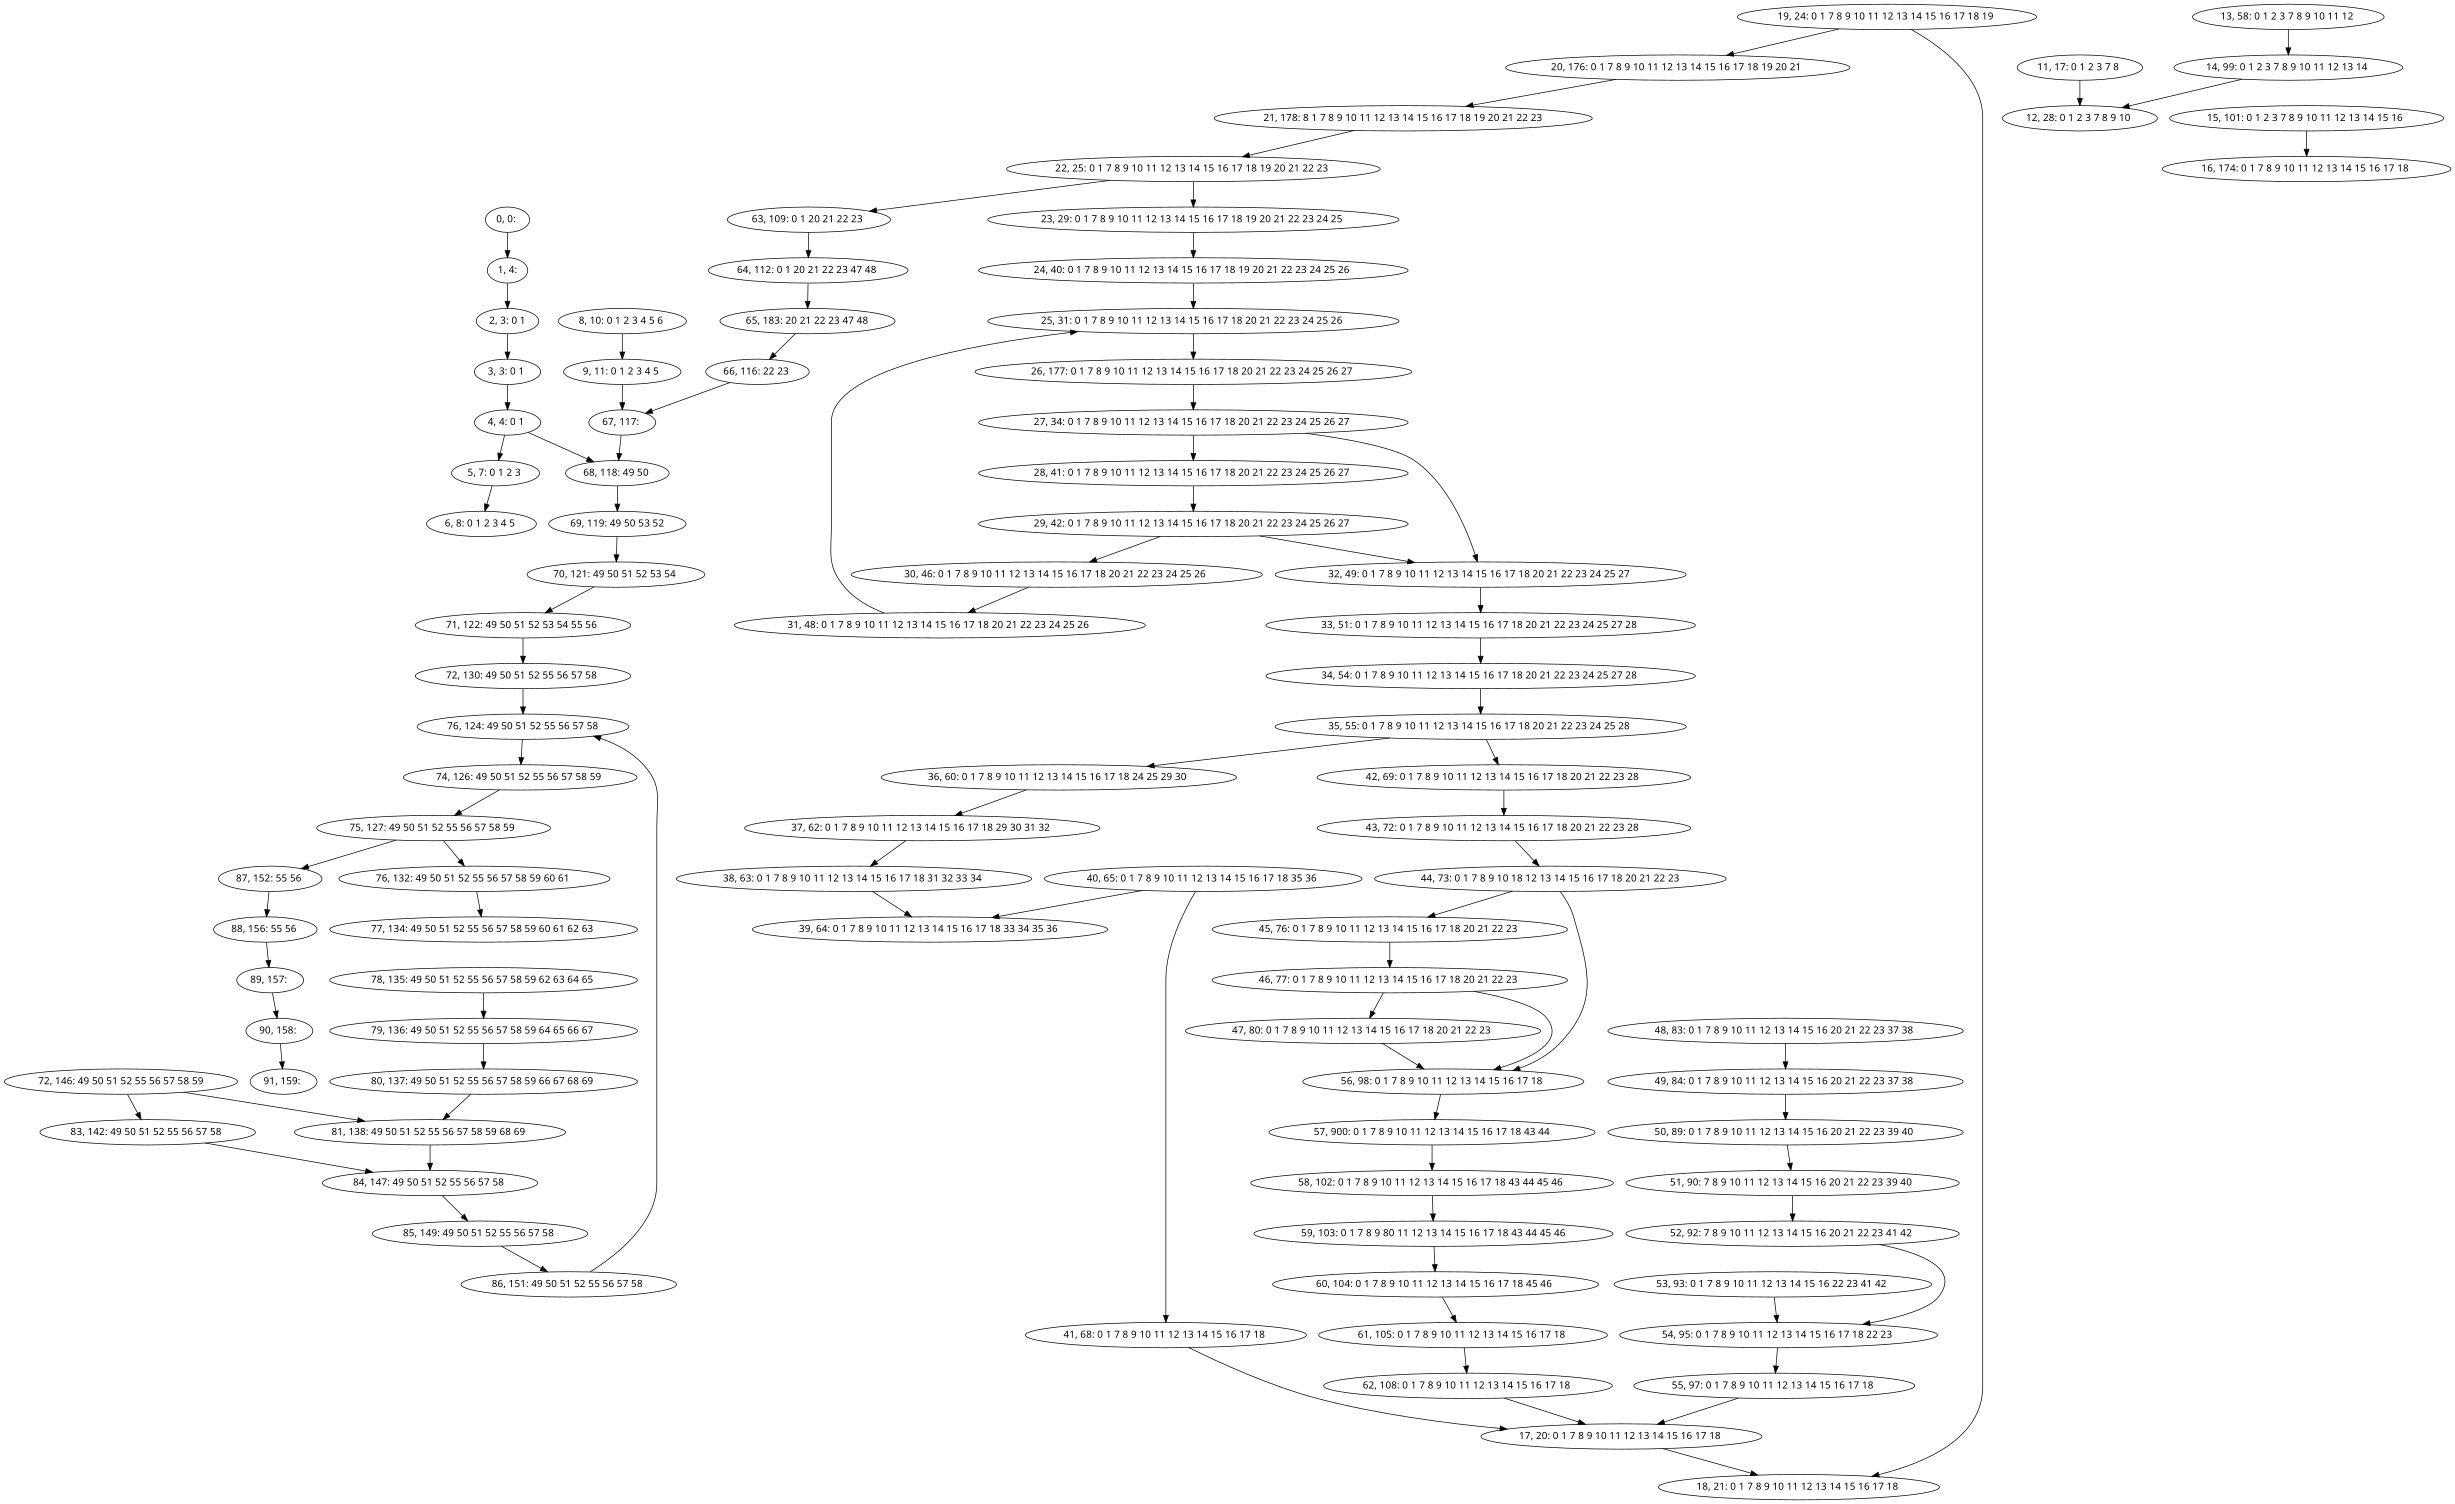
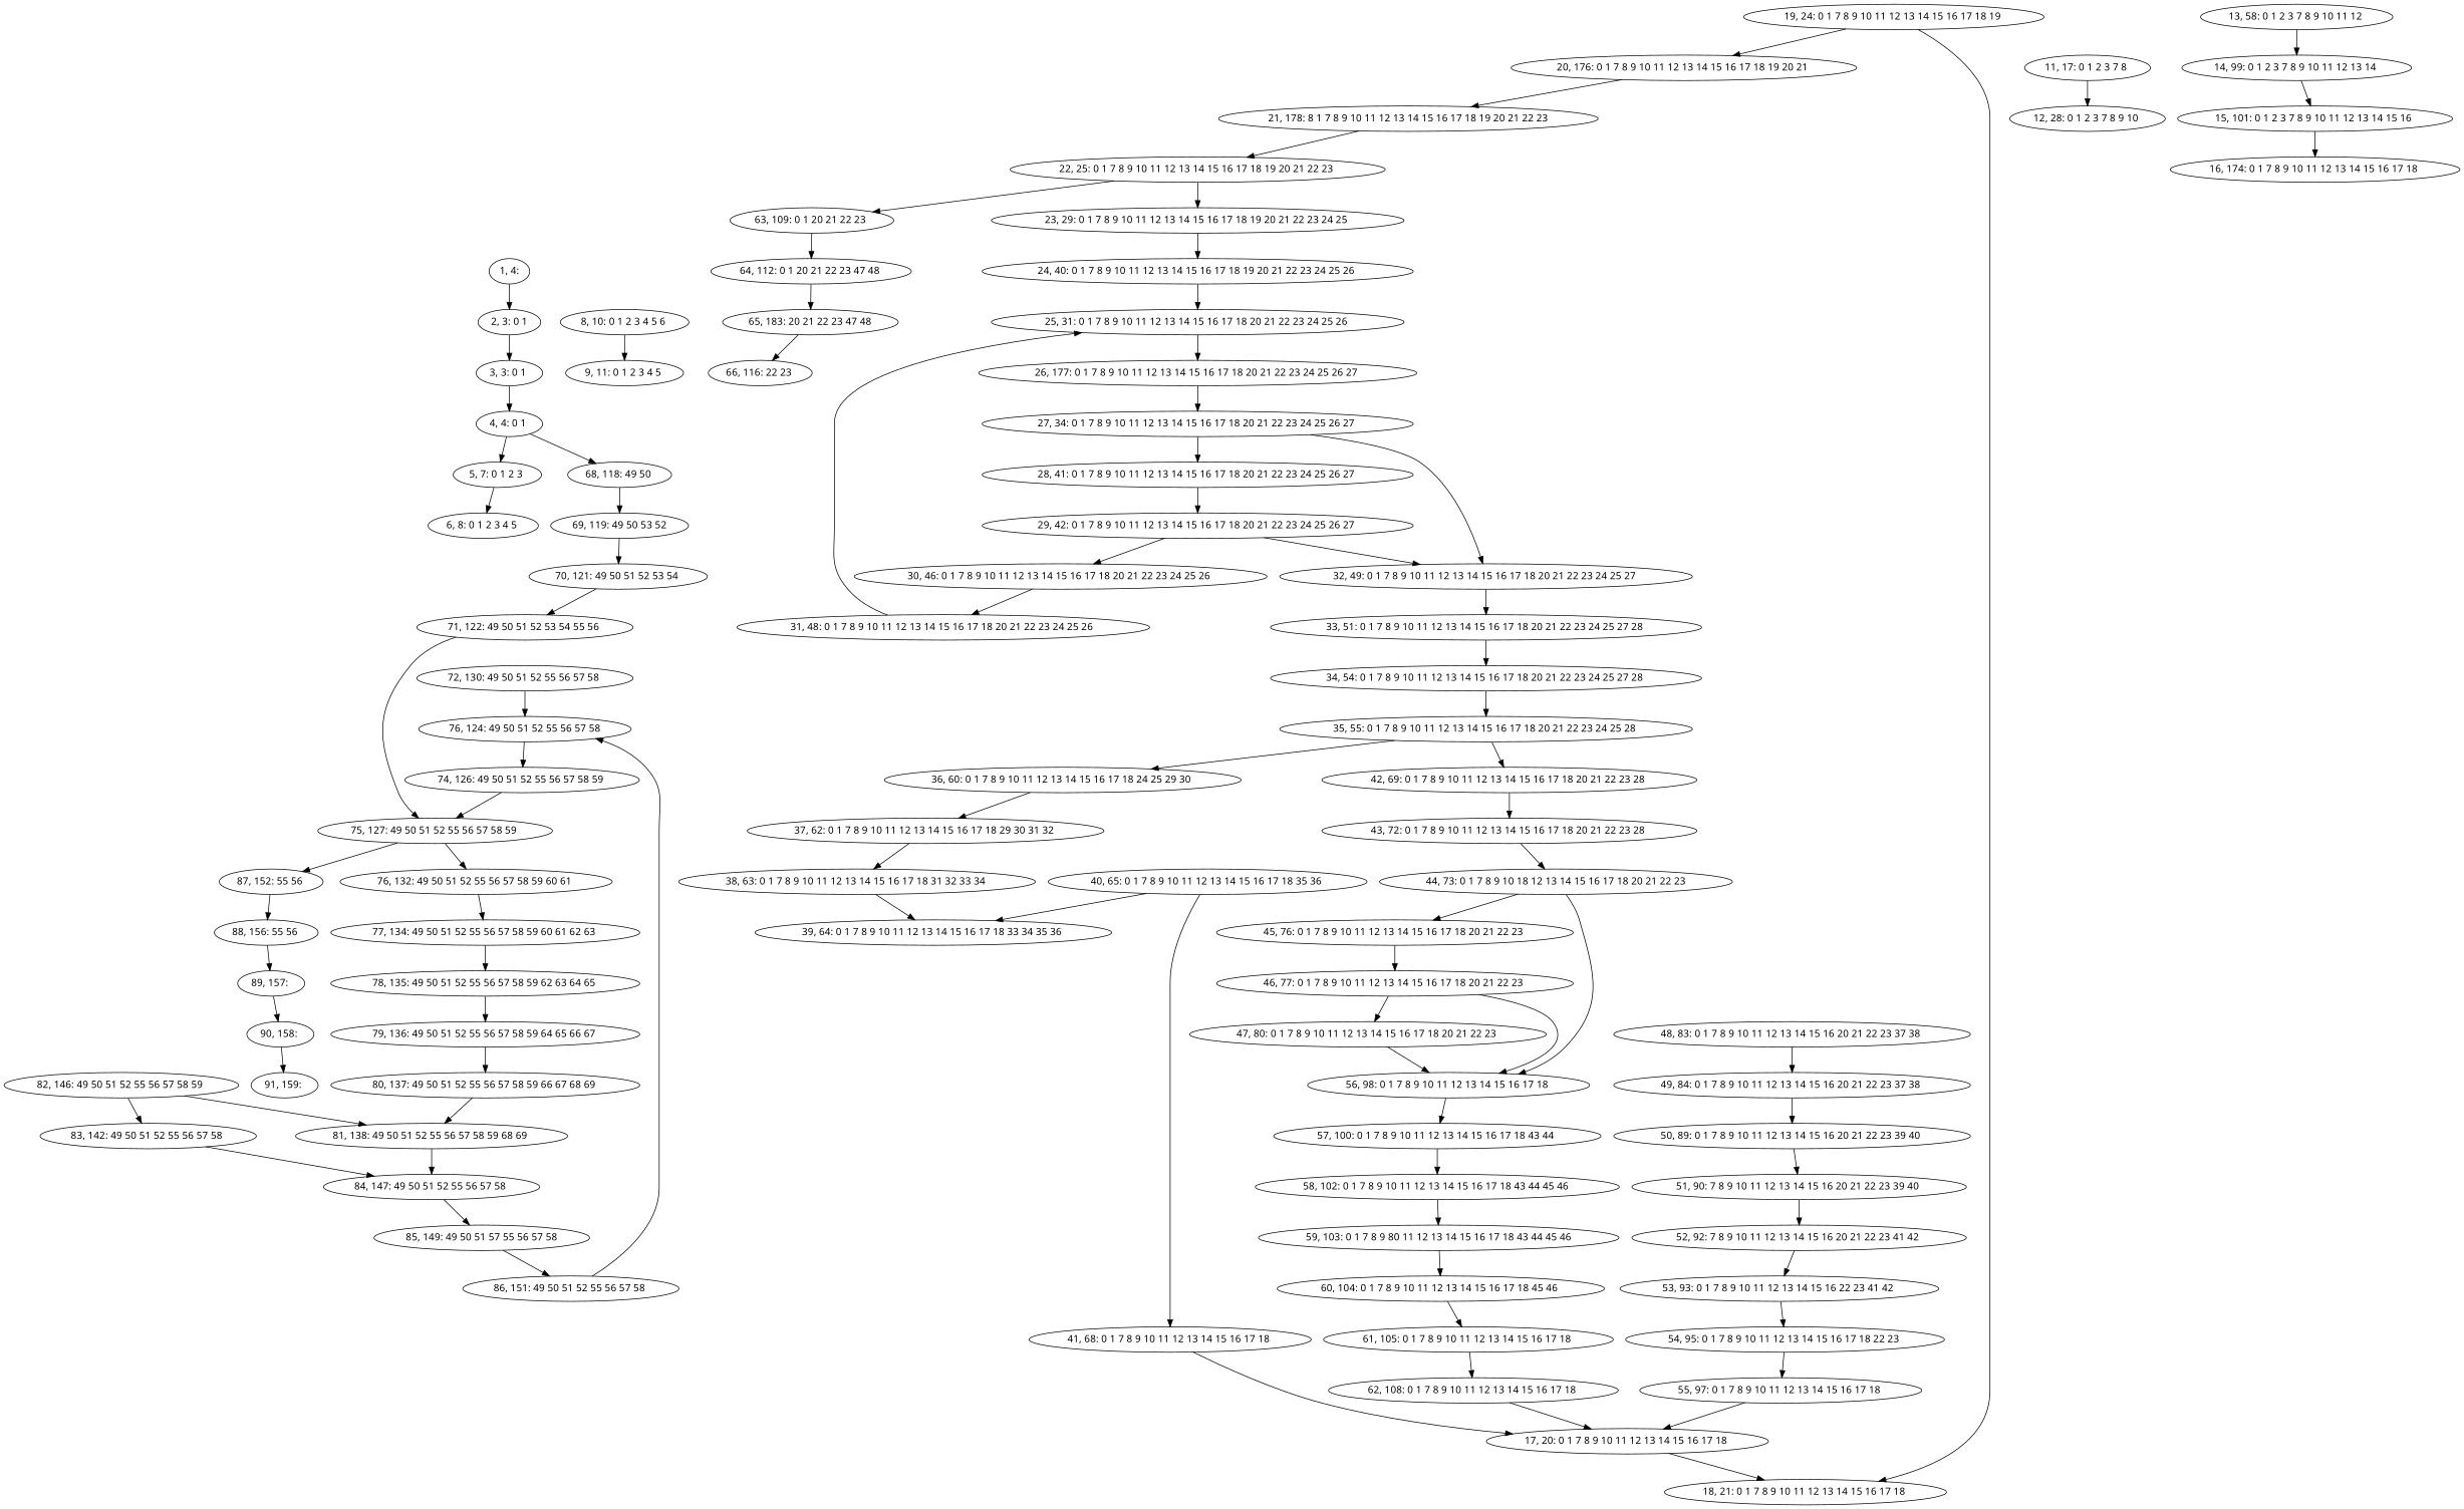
  digraph {
    fontname="Noto Sans"
    node [fontname="Noto Sans"]
    edge [fontname="Noto Sans"]
-   n1 [label="0, 0: "]
    n2 [label="1, 4:"]
    n3 [label="2, 3: 0 1"]
    n4 [label="3, 3: 0 1 "]
    n5 [label="4, 4: 0 1 "]
    n6 [label="5, 7: 0 1 2 3 "]
    n7 [label="68, 118: 49 50 "]
    n8 [label="6, 8: 0 1 2 3 4 5 "]
-   n9 [label="67, 117: "]
    n10 [label="8, 10: 0 1 2 3 4 5 6 "]
    n11 [label="9, 11: 0 1 2 3 4 5 "]
    n12 [label="11, 17: 0 1 2 3 7 8 "]
    n13 [label="12, 28: 0 1 2 3 7 8 9 10 "]
    n14 [label="13, 58: 0 1 2 3 7 8 9 10 11 12 "]
    n15 [label="14, 99: 0 1 2 3 7 8 9 10 11 12 13 14 "]
    n16 [label="15, 101: 0 1 2 3 7 8 9 10 11 12 13 14 15 16 "]
    n17 [label="16, 174: 0 1 7 8 9 10 11 12 13 14 15 16 17 18 "]
    n18 [label="17, 20: 0 1 7 8 9 10 11 12 13 14 15 16 17 18 "]
    n19 [label="18, 21: 0 1 7 8 9 10 11 12 13 14 15 16 17 18 "]
    n20 [label="19, 24: 0 1 7 8 9 10 11 12 13 14 15 16 17 18 19 "]
    n21 [label="20, 176: 0 1 7 8 9 10 11 12 13 14 15 16 17 18 19 20 21 "]
    n22 [label="21, 178: 8 1 7 8 9 10 11 12 13 14 15 16 17 18 19 20 21 22 23"]
    n23 [label="22, 25: 0 1 7 8 9 10 11 12 13 14 15 16 17 18 19 20 21 22 23 "]
    n24 [label="23, 29: 0 1 7 8 9 10 11 12 13 14 15 16 17 18 19 20 21 22 23 24 25 "]
    n25 [label="63, 109: 0 1 20 21 22 23 "]
    n26 [label="24, 40: 0 1 7 8 9 10 11 12 13 14 15 16 17 18 19 20 21 22 23 24 25 26 "]
    n27 [label="64, 112: 0 1 20 21 22 23 47 48 "]
    n28 [label="25, 31: 0 1 7 8 9 10 11 12 13 14 15 16 17 18 20 21 22 23 24 25 26 "]
    n29 [label="26, 177: 0 1 7 8 9 10 11 12 13 14 15 16 17 18 20 21 22 23 24 25 26 27 "]
    n30 [label="27, 34: 0 1 7 8 9 10 11 12 13 14 15 16 17 18 20 21 22 23 24 25 26 27 "]
    n31 [label="28, 41: 0 1 7 8 9 10 11 12 13 14 15 16 17 18 20 21 22 23 24 25 26 27 "]
    n32 [label="32, 49: 0 1 7 8 9 10 11 12 13 14 15 16 17 18 20 21 22 23 24 25 27 "]
    n33 [label="29, 42: 0 1 7 8 9 10 11 12 13 14 15 16 17 18 20 21 22 23 24 25 26 27 "]
    n34 [label="33, 51: 0 1 7 8 9 10 11 12 13 14 15 16 17 18 20 21 22 23 24 25 27 28 "]
    n35 [label="30, 46: 0 1 7 8 9 10 11 12 13 14 15 16 17 18 20 21 22 23 24 25 26 "]
    n36 [label="31, 48: 0 1 7 8 9 10 11 12 13 14 15 16 17 18 20 21 22 23 24 25 26 "]
    n37 [label="34, 54: 0 1 7 8 9 10 11 12 13 14 15 16 17 18 20 21 22 23 24 25 27 28 "]
    n38 [label="35, 55: 0 1 7 8 9 10 11 12 13 14 15 16 17 18 20 21 22 23 24 25 28 "]
    n39 [label="36, 60: 0 1 7 8 9 10 11 12 13 14 15 16 17 18 24 25 29 30 "]
    n40 [label="42, 69: 0 1 7 8 9 10 11 12 13 14 15 16 17 18 20 21 22 23 28 "]
    n41 [label="37, 62: 0 1 7 8 9 10 11 12 13 14 15 16 17 18 29 30 31 32 "]
    n42 [label="43, 72: 0 1 7 8 9 10 11 12 13 14 15 16 17 18 20 21 22 23 28 "]
    n43 [label="38, 63: 0 1 7 8 9 10 11 12 13 14 15 16 17 18 31 32 33 34 "]
    n44 [label="39, 64: 0 1 7 8 9 10 11 12 13 14 15 16 17 18 33 34 35 36 "]
    n45 [label="40, 65: 0 1 7 8 9 10 11 12 13 14 15 16 17 18 35 36 "]
    n46 [label="41, 68: 0 1 7 8 9 10 11 12 13 14 15 16 17 18 "]
    n47 [label="44, 73: 0 1 7 8 9 10 18 12 13 14 15 16 17 18 20 21 22 23"]
    n48 [label="45, 76: 0 1 7 8 9 10 11 12 13 14 15 16 17 18 20 21 22 23 "]
    n49 [label="56, 98: 0 1 7 8 9 10 11 12 13 14 15 16 17 18 "]
    n50 [label="46, 77: 0 1 7 8 9 10 11 12 13 14 15 16 17 18 20 21 22 23 "]
-   n51 [label="57, 900: 0 1 7 8 9 10 11 12 13 14 15 16 17 18 43 44"]
+   n51 [label="57, 100: 0 1 7 8 9 10 11 12 13 14 15 16 17 18 43 44 "]
    n52 [label="47, 80: 0 1 7 8 9 10 11 12 13 14 15 16 17 18 20 21 22 23 "]
    n53 [label="48, 83: 0 1 7 8 9 10 11 12 13 14 15 16 20 21 22 23 37 38 "]
    n54 [label="49, 84: 0 1 7 8 9 10 11 12 13 14 15 16 20 21 22 23 37 38 "]
    n55 [label="50, 89: 0 1 7 8 9 10 11 12 13 14 15 16 20 21 22 23 39 40 "]
    n56 [label="51, 90: 7 8 9 10 11 12 13 14 15 16 20 21 22 23 39 40 "]
    n57 [label="52, 92: 7 8 9 10 11 12 13 14 15 16 20 21 22 23 41 42 "]
    n58 [label="53, 93: 0 1 7 8 9 10 11 12 13 14 15 16 22 23 41 42 "]
    n59 [label="54, 95: 0 1 7 8 9 10 11 12 13 14 15 16 17 18 22 23 "]
    n60 [label="55, 97: 0 1 7 8 9 10 11 12 13 14 15 16 17 18 "]
    n61 [label="58, 102: 0 1 7 8 9 10 11 12 13 14 15 16 17 18 43 44 45 46 "]
    n62 [label="59, 103: 0 1 7 8 9 80 11 12 13 14 15 16 17 18 43 44 45 46"]
    n63 [label="60, 104: 0 1 7 8 9 10 11 12 13 14 15 16 17 18 45 46 "]
    n64 [label="61, 105: 0 1 7 8 9 10 11 12 13 14 15 16 17 18 "]
    n65 [label="62, 108: 0 1 7 8 9 10 11 12 13 14 15 16 17 18 "]
    n66 [label="65, 183: 20 21 22 23 47 48"]
    n67 [label="66, 116: 22 23 "]
    n68 [label="69, 119: 49 50 53 52"]
    n69 [label="70, 121: 49 50 51 52 53 54 "]
    n70 [label="71, 122: 49 50 51 52 53 54 55 56 "]
    n71 [label="72, 130: 49 50 51 52 55 56 57 58 "]
    n72 [label="76, 124: 49 50 51 52 55 56 57 58"]
    n73 [label="74, 126: 49 50 51 52 55 56 57 58 59 "]
    n74 [label="75, 127: 49 50 51 52 55 56 57 58 59 "]
    n75 [label="76, 132: 49 50 51 52 55 56 57 58 59 60 61 "]
    n76 [label="87, 152: 55 56 "]
    n77 [label="77, 134: 49 50 51 52 55 56 57 58 59 60 61 62 63 "]
    n78 [label="88, 156: 55 56 "]
    n79 [label="78, 135: 49 50 51 52 55 56 57 58 59 62 63 64 65 "]
    n80 [label="79, 136: 49 50 51 52 55 56 57 58 59 64 65 66 67 "]
    n81 [label="80, 137: 49 50 51 52 55 56 57 58 59 66 67 68 69 "]
    n82 [label="81, 138: 49 50 51 52 55 56 57 58 59 68 69 "]
    n83 [label="84, 147: 49 50 51 52 55 56 57 58 "]
-   n84 [label="72, 146: 49 50 51 52 55 56 57 58 59"]
+   n84 [label="82, 146: 49 50 51 52 55 56 57 58 59 "]
    n85 [label="83, 142: 49 50 51 52 55 56 57 58 "]
-   n86 [label="85, 149: 49 50 51 52 55 56 57 58 "]
+   n86 [label="85, 149: 49 50 51 57 55 56 57 58"]
    n87 [label="86, 151: 49 50 51 52 55 56 57 58 "]
    n88 [label="89, 157: "]
    n89 [label="90, 158: "]
    n90 [label="91, 159: "]
-   n1 -> n2
    n2 -> n3
    n3 -> n4
    n4 -> n5
    n5 -> n6
    n5 -> n7
    n6 -> n8
    n7 -> n68
-   n9 -> n7
    n10 -> n11
-   n11 -> n9
    n12 -> n13
    n14 -> n15
-   n15 -> n13
+   n15 -> n16
    n16 -> n17
    n18 -> n19
    n20 -> n19
    n20 -> n21
    n21 -> n22
    n22 -> n23
    n23 -> n24
    n23 -> n25
    n24 -> n26
    n25 -> n27
    n26 -> n28
    n27 -> n66
    n28 -> n29
    n29 -> n30
    n30 -> n31
    n30 -> n32
    n31 -> n33
    n32 -> n34
    n33 -> n32
    n33 -> n35
    n34 -> n37
    n35 -> n36
    n36 -> n28
    n37 -> n38
    n38 -> n39
    n38 -> n40
    n39 -> n41
    n40 -> n42
    n41 -> n43
    n42 -> n47
    n43 -> n44
    n45 -> n44
    n45 -> n46
    n46 -> n18
    n47 -> n48
    n47 -> n49
    n48 -> n50
    n49 -> n51
    n50 -> n49
    n50 -> n52
    n51 -> n61
    n52 -> n49
    n53 -> n54
    n54 -> n55
    n55 -> n56
    n56 -> n57
-   n57 -> n59
+   n57 -> n58
    n58 -> n59
    n59 -> n60
    n60 -> n18
    n61 -> n62
    n62 -> n63
    n63 -> n64
    n64 -> n65
    n65 -> n18
    n66 -> n67
-   n67 -> n9
    n68 -> n69
    n69 -> n70
-   n70 -> n71
+   n70 -> n74
    n71 -> n72
    n72 -> n73
    n73 -> n74
    n74 -> n75
    n74 -> n76
    n75 -> n77
    n76 -> n78
+   n77 -> n79
    n78 -> n88
    n79 -> n80
    n80 -> n81
    n81 -> n82
    n82 -> n83
    n83 -> n86
    n84 -> n82
    n84 -> n85
    n85 -> n83
    n86 -> n87
    n87 -> n72
    n88 -> n89
    n89 -> n90
  }
